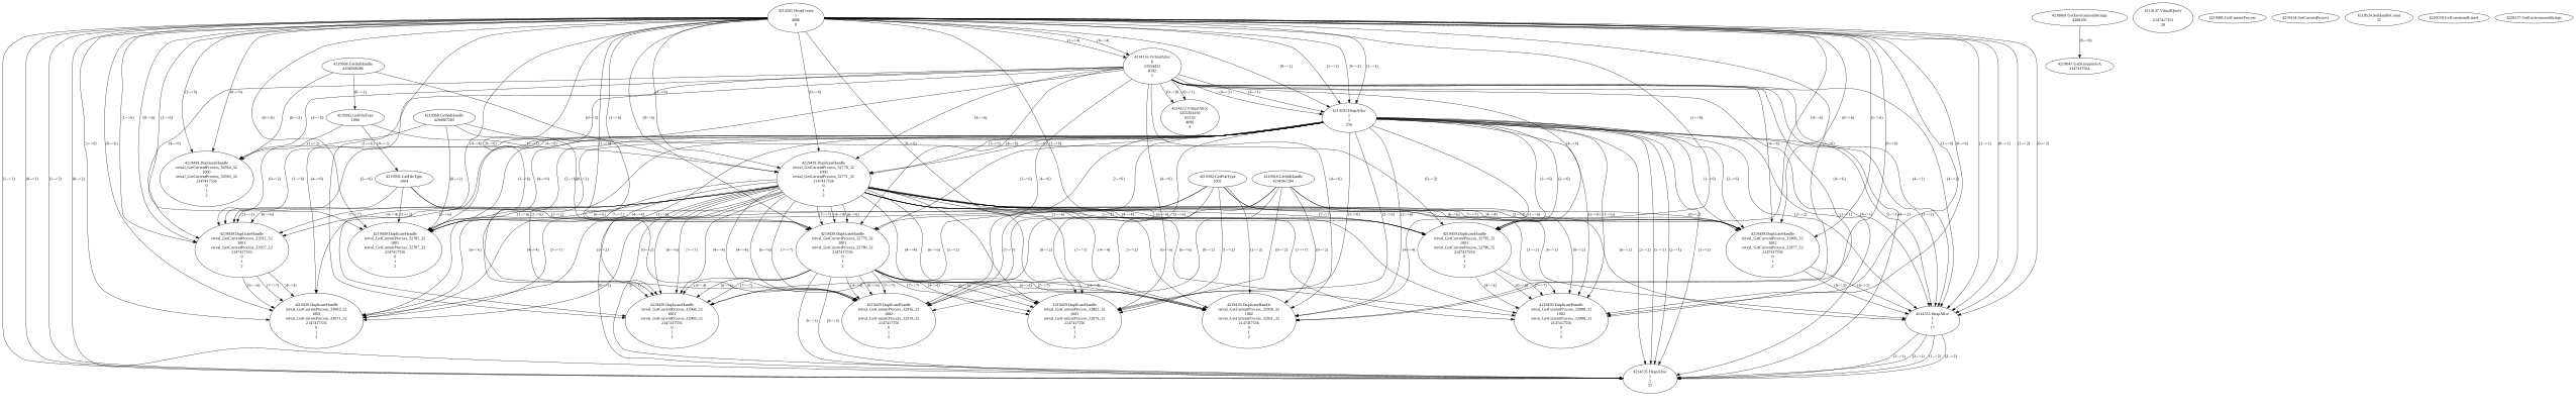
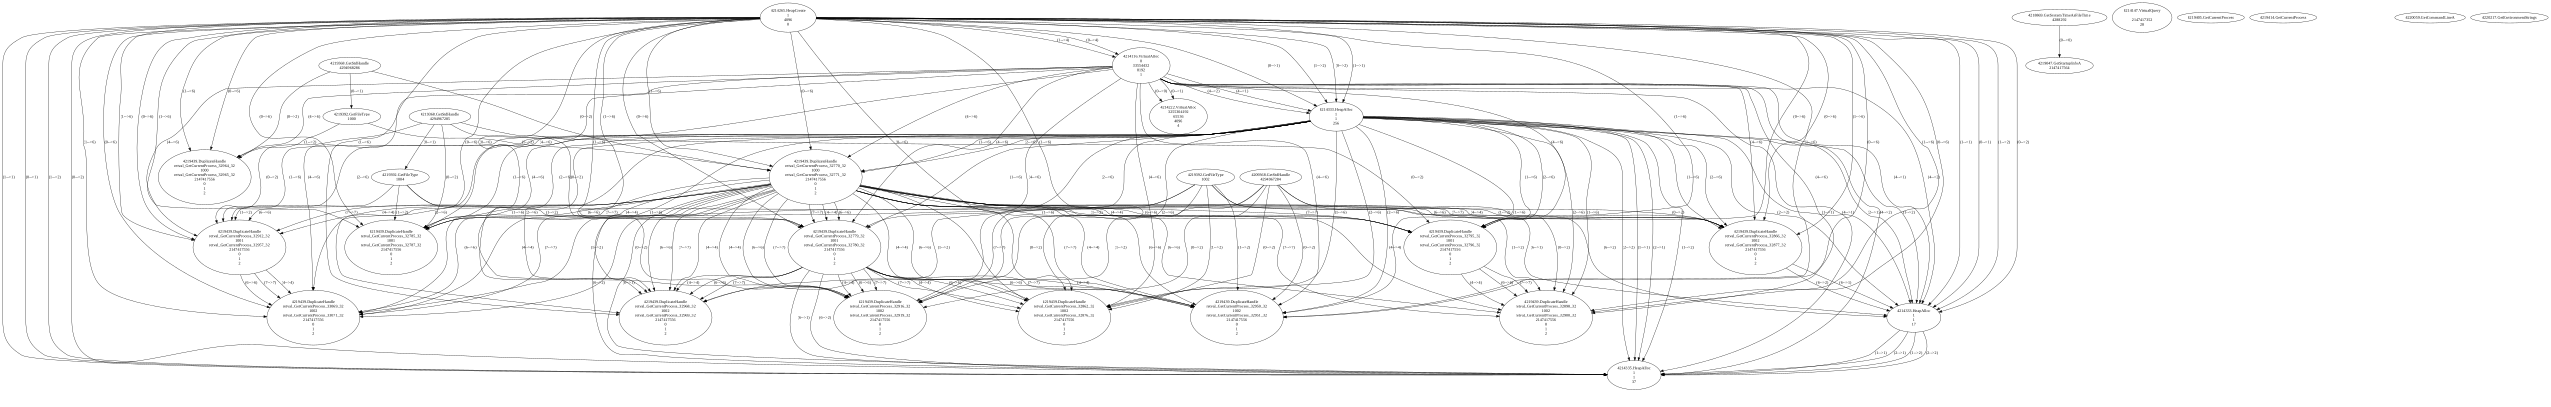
  digraph {
    fontname="Liberation Serif"
    node [fontname="Liberation Serif"]
    edge [fontname="Liberation Serif"]
    n1 [label="4214265.HeapCreate\n1\n4096\n0"]
    n2 [label="4214116.VirtualAlloc\n0\n33554432\n8192\n1"]
    n3 [label="4219439.DuplicateHandle\nretval_GetCurrentProcess_32964_32\n1000\nretval_GetCurrentProcess_32965_32\n2147417556\n0\n1\n2"]
    n4 [label="4214333.HeapAlloc\n1\n1\n256"]
    n5 [label="4219439.DuplicateHandle\nretval_GetCurrentProcess_32770_32\n1000\nretval_GetCurrentProcess_32771_32\n2147417556\n0\n1\n2"]
    n6 [label="4219439.DuplicateHandle\nretval_GetCurrentProcess_32866_32\n1002\nretval_GetCurrentProcess_32877_32\n2147417556\n0\n1\n2"]
    n7 [label="4214333.HeapAlloc\n1\n1\n17"]
    n8 [label="4219439.DuplicateHandle\nretval_GetCurrentProcess_32779_32\n1001\nretval_GetCurrentProcess_32780_32\n2147417556\n0\n1\n2"]
    n9 [label="4214335.HeapAlloc\n1\n1\n37"]
    n10 [label="4219439.DuplicateHandle\nretval_GetCurrentProcess_32785_32\n1001\nretval_GetCurrentProcess_32787_32\n2147417556\n0\n1\n2"]
    n11 [label="4219439.DuplicateHandle\nretval_GetCurrentProcess_32916_32\n1002\nretval_GetCurrentProcess_32919_32\n2147417556\n0\n1\n2"]
    n12 [label="4219439.DuplicateHandle\nretval_GetCurrentProcess_32862_32\n1002\nretval_GetCurrentProcess_32876_32\n2147417556\n0\n1\n2"]
    n13 [label="4219439.DuplicateHandle\nretval_GetCurrentProcess_32795_32\n1001\nretval_GetCurrentProcess_32796_32\n2147417556\n0\n1\n2"]
    n14 [label="4219439.DuplicateHandle\nretval_GetCurrentProcess_32898_32\n1002\nretval_GetCurrentProcess_32900_32\n2147417556\n0\n1\n2"]
    n15 [label="4219439.DuplicateHandle\nretval_GetCurrentProcess_32950_32\n1002\nretval_GetCurrentProcess_32951_32\n2147417556\n0\n1\n2"]
    n16 [label="4219439.DuplicateHandle\nretval_GetCurrentProcess_32968_32\n1002\nretval_GetCurrentProcess_32969_32\n2147417556\n0\n1\n2"]
    n17 [label="4219439.DuplicateHandle\nretval_GetCurrentProcess_32912_32\n1001\nretval_GetCurrentProcess_32957_32\n2147417556\n0\n1\n2"]
    n18 [label="4219439.DuplicateHandle\nretval_GetCurrentProcess_33069_32\n1002\nretval_GetCurrentProcess_33071_32\n2147417556\n0\n1\n2"]
    n19 [label="4214222.VirtualAlloc\n3255304192\n65536\n4096\n4"]
-   n20 [label="4218869.GetEnvironmentStrings\n4288292"]
+   n20 [label="4218869.GetSystemTimeAsFileTime\n4288292"]
    n21 [label="4219047.GetStartupInfoA\n2147417564"]
    n22 [label="4214147.VirtualQuery\n\n2147417352\n28"]
    n23 [label="4219368.GetStdHandle\n4294968286"]
    n24 [label="4219392.GetFileType\n1000"]
    n25 [label="4219405.GetCurrentProcess\n"]
    n26 [label="4219414.GetCurrentProcess\n"]
    n27 [label="4219368.GetStdHandle\n4294967285"]
    n28 [label="4219392.GetFileType\n1004"]
-   n29 [label="4219368.GetStdHandle\n4294967284"]
+   n29 [label="4209368.GetStdHandle\n4294967284"]
    n30 [label="4219392.GetFileType\n1002"]
-   n31 [label="4219524.SetHandleCount\n32"]
    n32 [label="4220059.GetCommandLineA\n"]
    n33 [label="4220217.GetEnvironmentStrings\n"]
    n1 -> n2 [label="(1-->4)"]
    n1 -> n2 [label="(0-->4)"]
    n1 -> n3 [label="(1-->6)"]
    n1 -> n3 [label="(0-->6)"]
    n1 -> n4 [label="(1-->1)"]
    n1 -> n4 [label="(0-->1)"]
    n1 -> n4 [label="(1-->2)"]
    n1 -> n4 [label="(0-->2)"]
    n1 -> n5 [label="(1-->6)"]
    n1 -> n5 [label="(0-->6)"]
    n1 -> n6 [label="(1-->6)"]
    n1 -> n6 [label="(0-->6)"]
    n1 -> n7 [label="(1-->1)"]
    n1 -> n7 [label="(0-->1)"]
    n1 -> n7 [label="(1-->2)"]
    n1 -> n7 [label="(0-->2)"]
    n1 -> n8 [label="(1-->6)"]
    n1 -> n8 [label="(0-->6)"]
    n1 -> n9 [label="(1-->1)"]
    n1 -> n9 [label="(0-->1)"]
    n1 -> n9 [label="(1-->2)"]
    n1 -> n9 [label="(0-->2)"]
    n1 -> n10 [label="(1-->6)"]
    n1 -> n10 [label="(0-->6)"]
    n1 -> n11 [label="(1-->6)"]
    n1 -> n11 [label="(0-->6)"]
    n1 -> n12 [label="(1-->6)"]
    n1 -> n12 [label="(0-->6)"]
    n1 -> n13 [label="(1-->6)"]
    n1 -> n13 [label="(0-->6)"]
    n1 -> n14 [label="(1-->6)"]
    n1 -> n14 [label="(0-->6)"]
    n1 -> n15 [label="(1-->6)"]
    n1 -> n15 [label="(0-->6)"]
    n1 -> n16 [label="(1-->6)"]
    n1 -> n16 [label="(0-->6)"]
    n1 -> n17 [label="(1-->6)"]
    n1 -> n17 [label="(0-->6)"]
    n1 -> n18 [label="(1-->6)"]
    n1 -> n18 [label="(0-->6)"]
    n2 -> n3 [label="(4-->6)"]
    n2 -> n4 [label="(4-->1)"]
    n2 -> n4 [label="(4-->2)"]
    n2 -> n5 [label="(4-->6)"]
    n2 -> n6 [label="(4-->6)"]
    n2 -> n7 [label="(4-->1)"]
    n2 -> n7 [label="(4-->2)"]
    n2 -> n8 [label="(4-->6)"]
    n2 -> n9 [label="(4-->1)"]
    n2 -> n9 [label="(4-->2)"]
    n2 -> n10 [label="(4-->6)"]
    n2 -> n11 [label="(4-->6)"]
    n2 -> n12 [label="(4-->6)"]
    n2 -> n13 [label="(4-->6)"]
    n2 -> n14 [label="(4-->6)"]
    n2 -> n15 [label="(4-->6)"]
    n2 -> n16 [label="(4-->6)"]
    n2 -> n17 [label="(4-->6)"]
    n2 -> n18 [label="(4-->6)"]
    n2 -> n19 [label="(0-->1)"]
    n2 -> n19 [label="(0-->0)"]
    n4 -> n5 [label="(1-->6)"]
    n4 -> n5 [label="(2-->6)"]
    n4 -> n6 [label="(1-->6)"]
    n4 -> n6 [label="(2-->6)"]
    n4 -> n7 [label="(1-->1)"]
    n4 -> n7 [label="(2-->1)"]
    n4 -> n7 [label="(1-->2)"]
    n4 -> n7 [label="(2-->2)"]
    n4 -> n8 [label="(1-->6)"]
    n4 -> n8 [label="(2-->6)"]
    n4 -> n9 [label="(1-->1)"]
    n4 -> n9 [label="(2-->1)"]
    n4 -> n9 [label="(1-->2)"]
    n4 -> n9 [label="(2-->2)"]
    n4 -> n10 [label="(1-->6)"]
    n4 -> n10 [label="(2-->6)"]
    n4 -> n11 [label="(1-->6)"]
    n4 -> n11 [label="(2-->6)"]
    n4 -> n12 [label="(1-->6)"]
    n4 -> n12 [label="(2-->6)"]
    n4 -> n13 [label="(1-->6)"]
    n4 -> n13 [label="(2-->6)"]
    n4 -> n14 [label="(1-->6)"]
    n4 -> n14 [label="(2-->6)"]
    n4 -> n15 [label="(1-->6)"]
    n4 -> n15 [label="(2-->6)"]
    n4 -> n16 [label="(1-->6)"]
    n4 -> n16 [label="(2-->6)"]
    n4 -> n17 [label="(1-->6)"]
    n4 -> n17 [label="(2-->6)"]
    n4 -> n18 [label="(1-->6)"]
    n4 -> n18 [label="(2-->6)"]
    n5 -> n6 [label="(4-->4)"]
    n5 -> n6 [label="(6-->6)"]
    n5 -> n6 [label="(7-->7)"]
    n5 -> n7 [label="(6-->1)"]
    n5 -> n7 [label="(6-->2)"]
    n5 -> n8 [label="(4-->4)"]
    n5 -> n8 [label="(6-->6)"]
    n5 -> n8 [label="(7-->7)"]
    n5 -> n9 [label="(6-->1)"]
    n5 -> n9 [label="(6-->2)"]
    n5 -> n10 [label="(4-->4)"]
    n5 -> n10 [label="(6-->6)"]
    n5 -> n10 [label="(7-->7)"]
    n5 -> n11 [label="(4-->4)"]
    n5 -> n11 [label="(6-->6)"]
    n5 -> n11 [label="(7-->7)"]
    n5 -> n12 [label="(4-->4)"]
    n5 -> n12 [label="(6-->6)"]
    n5 -> n12 [label="(7-->7)"]
    n5 -> n13 [label="(4-->4)"]
    n5 -> n13 [label="(6-->6)"]
    n5 -> n13 [label="(7-->7)"]
    n5 -> n14 [label="(4-->4)"]
    n5 -> n14 [label="(6-->6)"]
    n5 -> n14 [label="(7-->7)"]
    n5 -> n15 [label="(4-->4)"]
    n5 -> n15 [label="(6-->6)"]
    n5 -> n15 [label="(7-->7)"]
    n5 -> n16 [label="(4-->4)"]
    n5 -> n16 [label="(6-->6)"]
    n5 -> n16 [label="(7-->7)"]
    n5 -> n17 [label="(4-->4)"]
    n5 -> n17 [label="(6-->6)"]
    n5 -> n17 [label="(7-->7)"]
    n5 -> n18 [label="(4-->4)"]
    n5 -> n18 [label="(6-->6)"]
    n5 -> n18 [label="(7-->7)"]
    n6 -> n7 [label="(6-->1)"]
    n6 -> n7 [label="(6-->2)"]
    n7 -> n9 [label="(1-->1)"]
    n7 -> n9 [label="(2-->1)"]
    n7 -> n9 [label="(1-->2)"]
    n7 -> n9 [label="(2-->2)"]
    n8 -> n9 [label="(6-->1)"]
    n8 -> n9 [label="(6-->2)"]
    n8 -> n11 [label="(4-->4)"]
    n8 -> n11 [label="(6-->6)"]
    n8 -> n11 [label="(7-->7)"]
    n8 -> n12 [label="(4-->4)"]
    n8 -> n12 [label="(6-->6)"]
    n8 -> n12 [label="(7-->7)"]
    n8 -> n15 [label="(4-->4)"]
    n8 -> n15 [label="(6-->6)"]
    n8 -> n15 [label="(7-->7)"]
    n8 -> n16 [label="(4-->4)"]
    n8 -> n16 [label="(6-->6)"]
    n8 -> n16 [label="(7-->7)"]
    n13 -> n14 [label="(4-->4)"]
    n13 -> n14 [label="(6-->6)"]
    n13 -> n14 [label="(7-->7)"]
    n17 -> n18 [label="(4-->4)"]
    n17 -> n18 [label="(6-->6)"]
    n17 -> n18 [label="(7-->7)"]
    n20 -> n21 [label="(0-->0)"]
    n23 -> n3 [label="(0-->2)"]
    n23 -> n5 [label="(0-->2)"]
    n23 -> n24 [label="(0-->1)"]
    n24 -> n3 [label="(1-->2)"]
    n24 -> n5 [label="(1-->2)"]
    n27 -> n8 [label="(0-->2)"]
    n27 -> n10 [label="(0-->2)"]
    n27 -> n13 [label="(0-->2)"]
    n27 -> n17 [label="(0-->2)"]
-   n24 -> n28 [label="(0-->1)"]
+   n27 -> n28 [label="(0-->1)"]
    n28 -> n8 [label="(1-->2)"]
    n28 -> n10 [label="(1-->2)"]
    n28 -> n13 [label="(1-->2)"]
    n28 -> n17 [label="(1-->2)"]
    n29 -> n6 [label="(0-->2)"]
    n29 -> n11 [label="(0-->2)"]
    n29 -> n12 [label="(0-->2)"]
    n29 -> n14 [label="(0-->2)"]
    n29 -> n15 [label="(0-->2)"]
    n29 -> n16 [label="(0-->2)"]
    n29 -> n18 [label="(0-->2)"]
    n30 -> n6 [label="(1-->2)"]
    n30 -> n11 [label="(1-->2)"]
    n30 -> n12 [label="(1-->2)"]
    n30 -> n14 [label="(1-->2)"]
    n30 -> n15 [label="(1-->2)"]
    n30 -> n16 [label="(1-->2)"]
    n30 -> n18 [label="(1-->2)"]
  }
